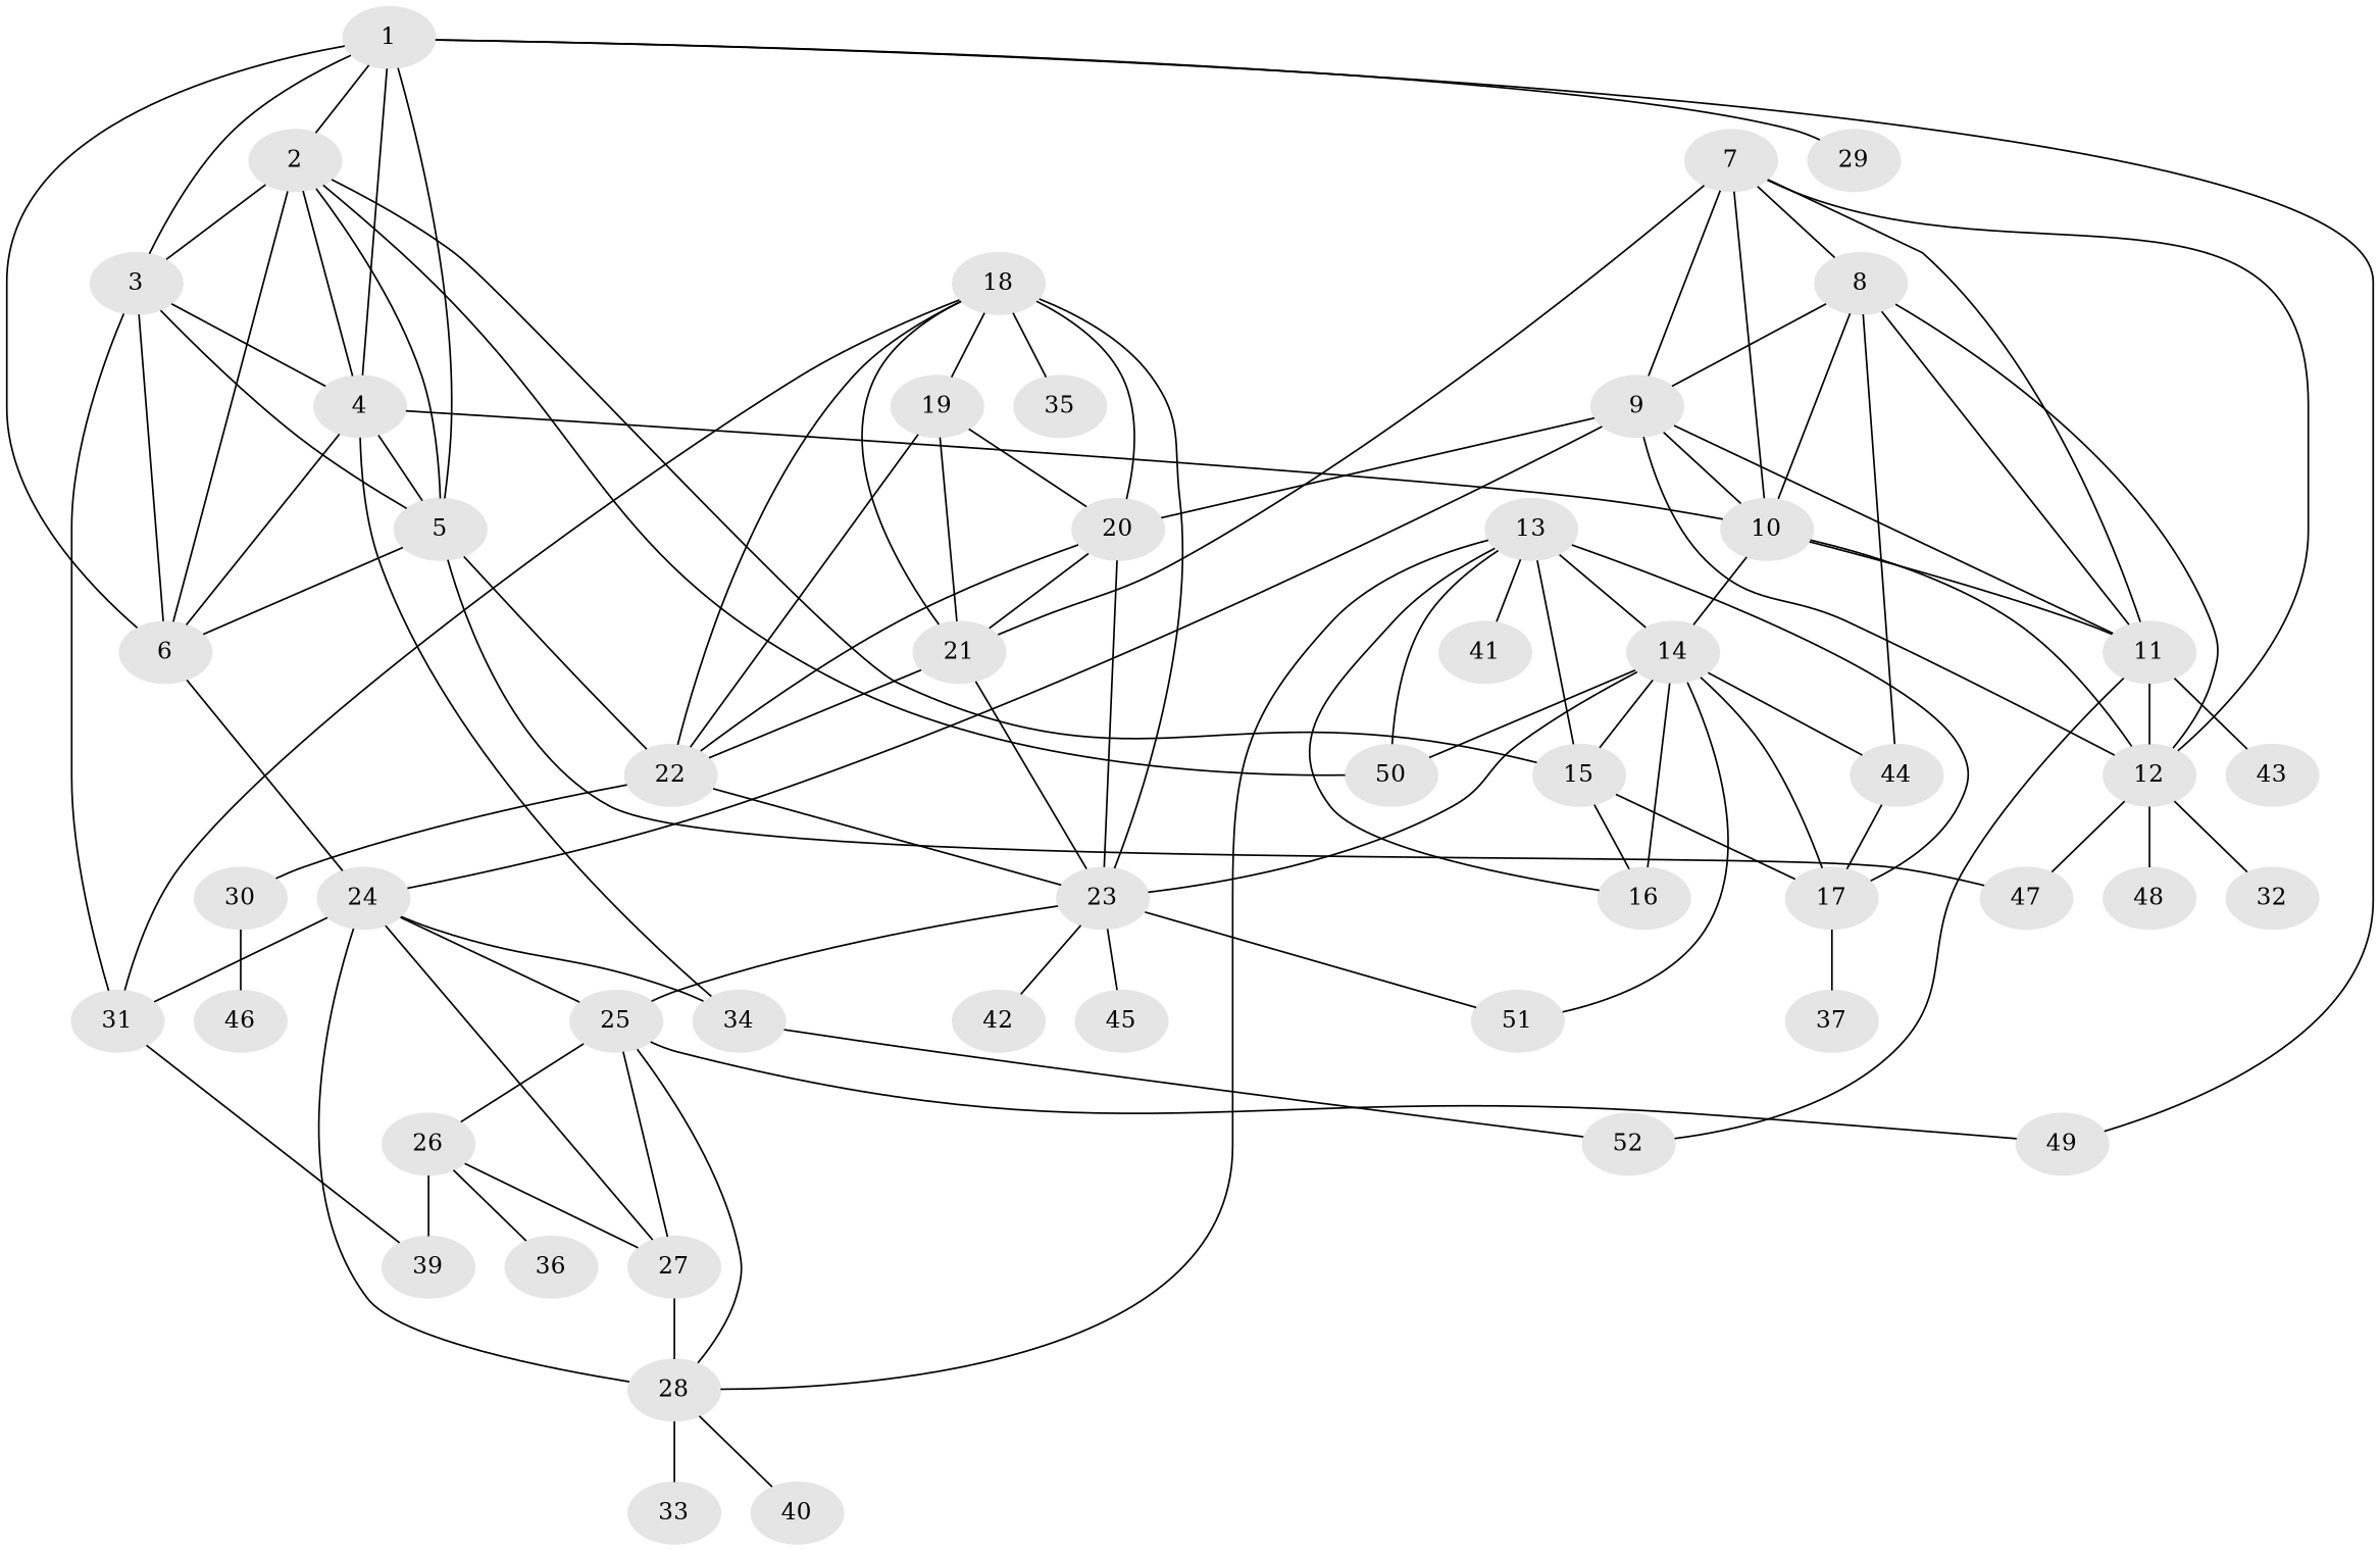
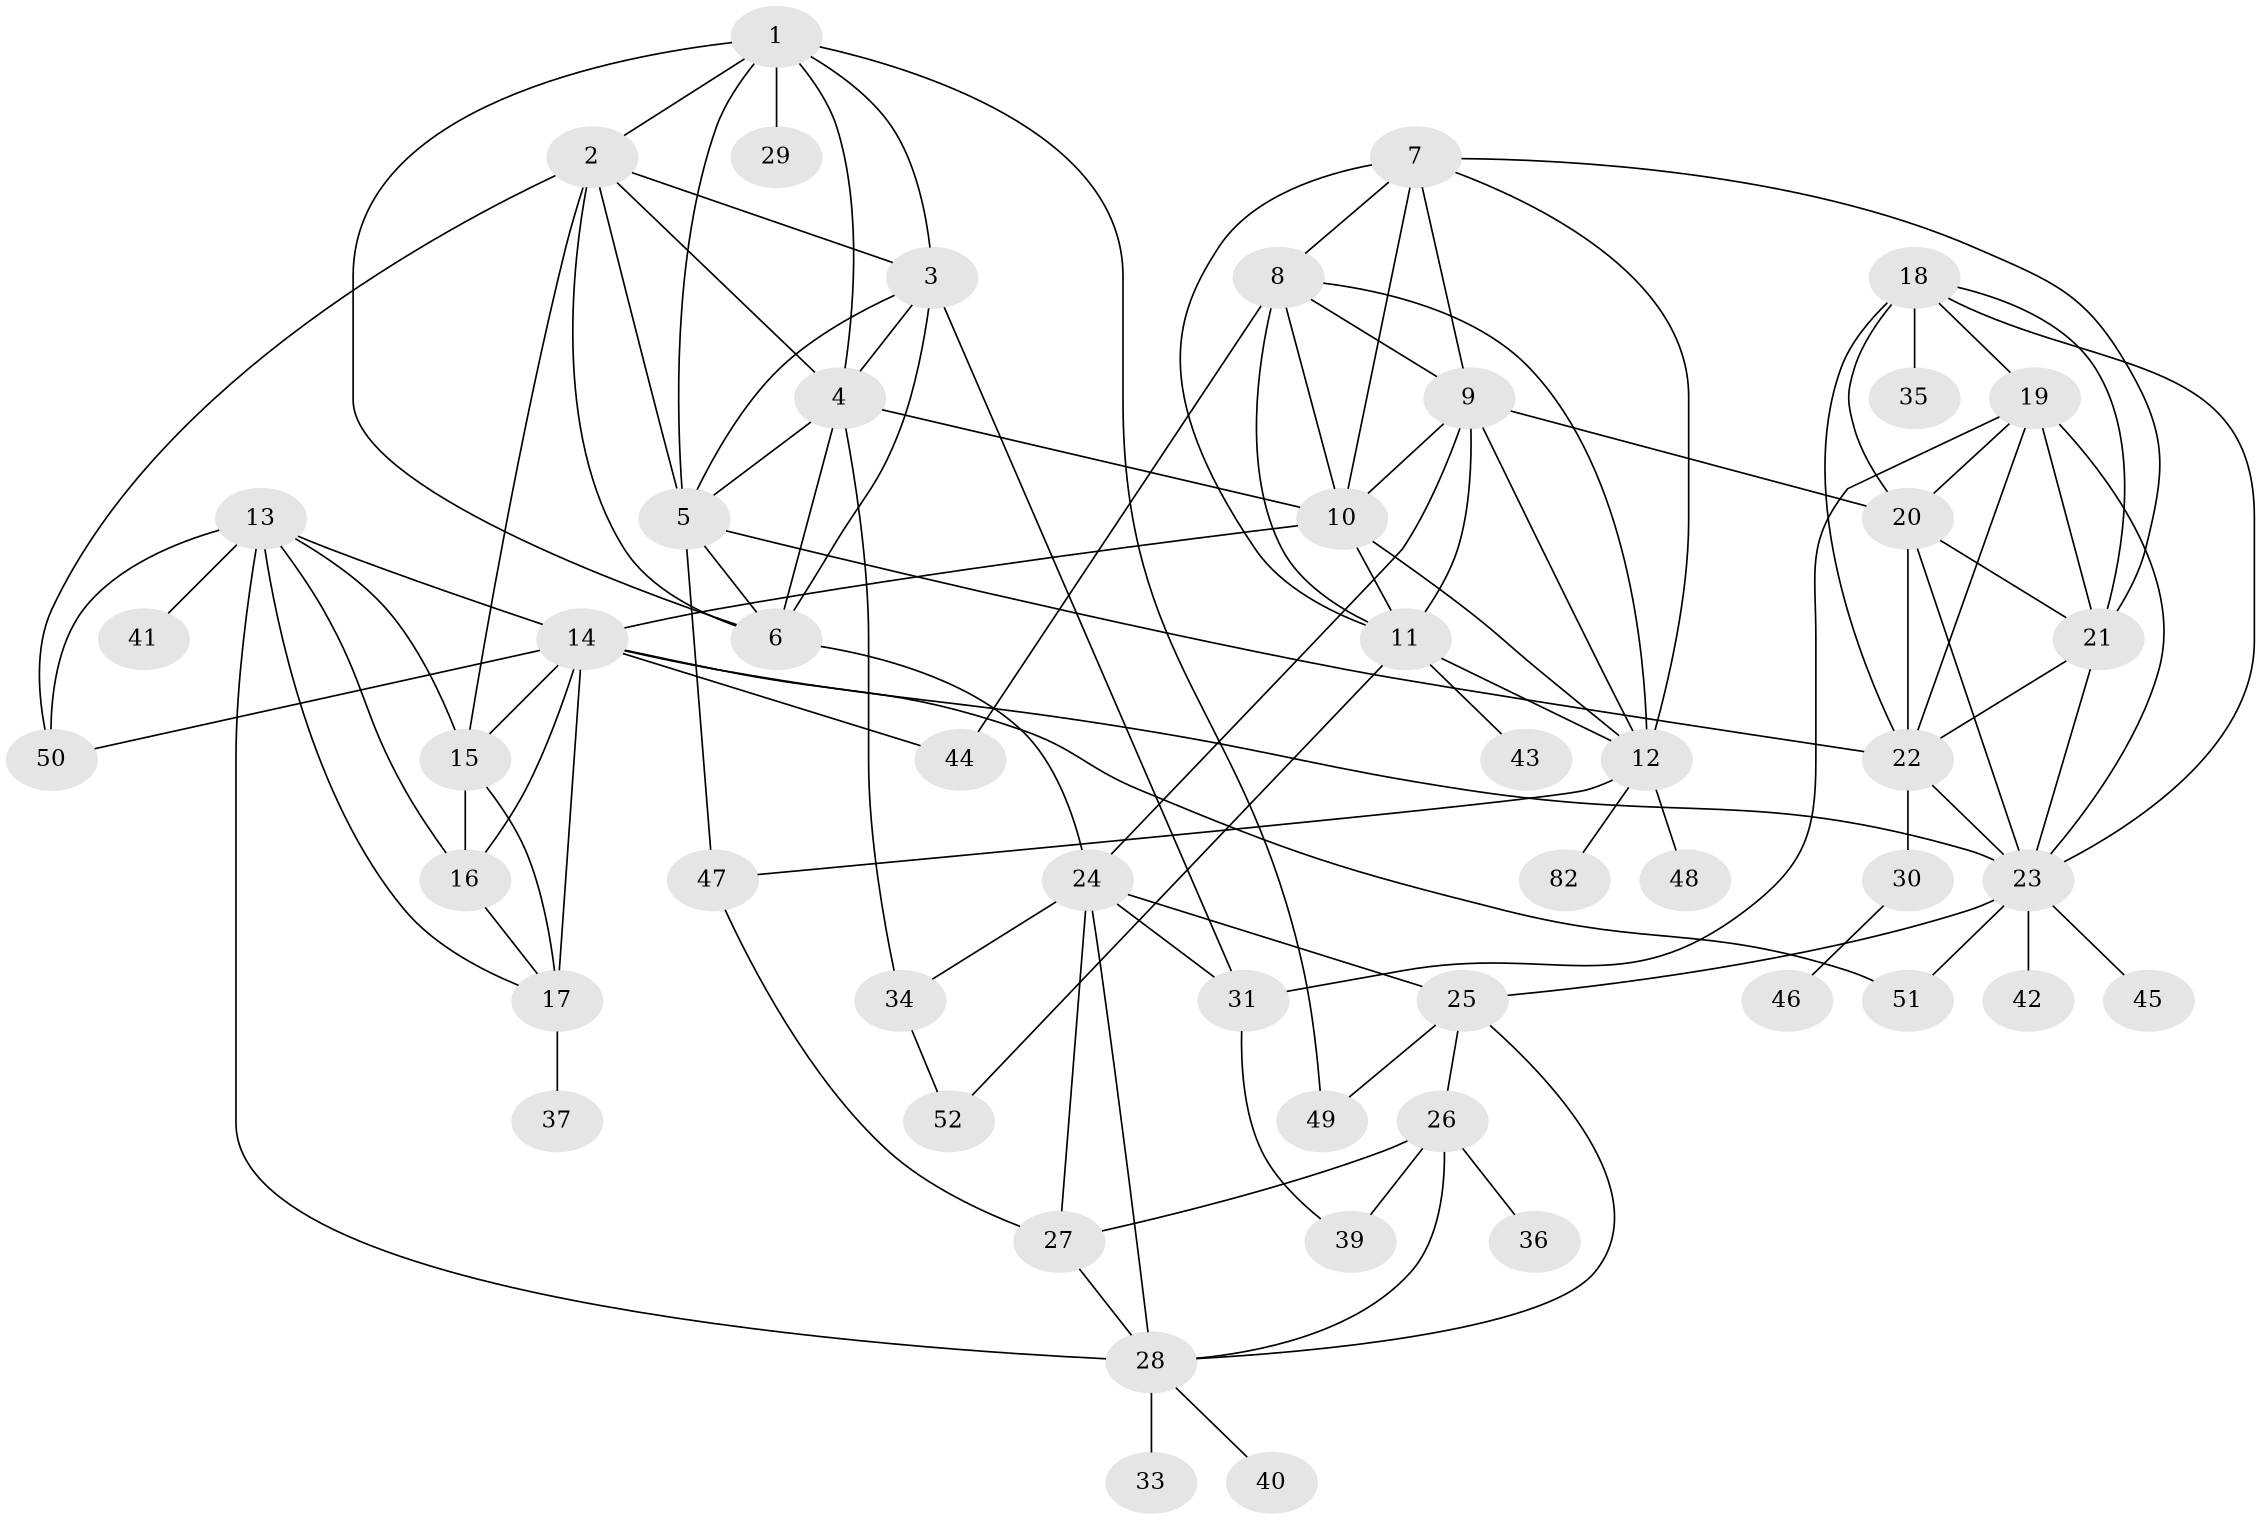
  graph {
    node [color=gray90 style=filled]
    edge [weight=1.0]
    1
    2
    3
    4
    5
    6
    29
    49
    15
    50
    31
    10
    34
    22
    47
    24
    16
    17
    39
    11
    12
    14
    52
    23
    30
    28
    25
    27
    7
    8
    9
    21
    44
    20
    43
-   32
+   32 [label=82]
    48
    51
    13
    41
    37
    33
    40
    42
    45
    18
    19
    35
    46
    26
    36
    1 -- 2
    1 -- 3
    1 -- 4
    1 -- 5
    1 -- 6
    1 -- 29
    1 -- 49
    2 -- 3
    2 -- 4
    2 -- 5
    2 -- 6
    2 -- 15
    2 -- 50
    3 -- 4
    3 -- 5
    3 -- 6 [weight=5.0]
    3 -- 31
    4 -- 5
    4 -- 6
    4 -- 10
    4 -- 34 [weight=2.0]
    5 -- 6
    5 -- 22
    5 -- 47 [weight=3.0]
    6 -- 24
    15 -- 16
    15 -- 17
    31 -- 39
    10 -- 11
    10 -- 12
    10 -- 14
    34 -- 52
    22 -- 23
    22 -- 30
    24 -- 31
    24 -- 34
    24 -- 28 [weight=2.0]
    24 -- 25 [weight=2.0]
    24 -- 27 [weight=2.0]
-   44 -- 17
+   16 -- 17
    17 -- 37 [weight=4.0]
    11 -- 12
    11 -- 52
    11 -- 43
    12 -- 47
    12 -- 32
    12 -- 48
    14 -- 15 [weight=2.0]
    14 -- 50
    14 -- 16 [weight=5.0]
    14 -- 17 [weight=2.0]
    14 -- 23
    14 -- 44
    14 -- 51
    23 -- 25
    23 -- 51
    23 -- 42
    23 -- 45
    30 -- 46
    28 -- 33 [weight=4.0]
    28 -- 40
    25 -- 49
    25 -- 28
-   25 -- 27
+   47 -- 27
    25 -- 26
    27 -- 28
    7 -- 10
    7 -- 11
    7 -- 12
    7 -- 8
    7 -- 9
    7 -- 21
    8 -- 10
    8 -- 11
    8 -- 12
    8 -- 9
    8 -- 44 [weight=5.0]
    9 -- 10
    9 -- 24
    9 -- 11
    9 -- 12
    9 -- 20
    21 -- 22
    21 -- 23
    20 -- 22
    20 -- 23
    20 -- 21
    13 -- 15
    13 -- 50
    13 -- 16
    13 -- 17
    13 -- 14 [weight=2.0]
    13 -- 28
    13 -- 41
    18 -- 22
    18 -- 23
    18 -- 21
    18 -- 20 [weight=2.0]
    18 -- 19
    18 -- 35
-   18 -- 31
+   19 -- 31
    19 -- 22
+   19 -- 23
    19 -- 21
    19 -- 20
    26 -- 39 [weight=5.0]
+   26 -- 28
    26 -- 27
    26 -- 36
  }
